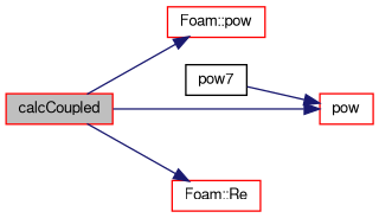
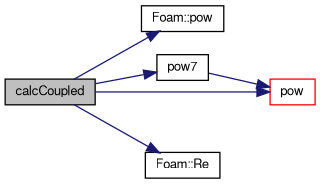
  digraph {
    rankdir=LR
    node [color=red fontname=FreeSans fontsize=10 shape=record]
    edge [color=midnightblue fontname=FreeSans fontsize=10 labelfontname=FreeSans labelfontsize=10 style=solid]
-   n1 [fillcolor=grey75 fontcolor=black height=0.2 label=calcCoupled style=filled width=0.4]
-   n2 [height=0.2 label="Foam::pow" width=0.4]
+   n1 [color=black fillcolor=grey75 fontcolor=black height=0.2 label=calcCoupled style=filled width=0.4]
+   n2 [color=black height=0.2 label="Foam::pow" width=0.4]
    n3 [color=black height=0.2 label=pow7 width=0.4]
    n4 [height=0.2 label=pow width=0.4]
-   n5 [height=0.2 label="Foam::Re" width=0.4]
+   n5 [color=black height=0.2 label="Foam::Re" width=0.4]
    n1 -> n2
+   n1 -> n3
    n1 -> n4
    n1 -> n5
    n3 -> n4
  }
